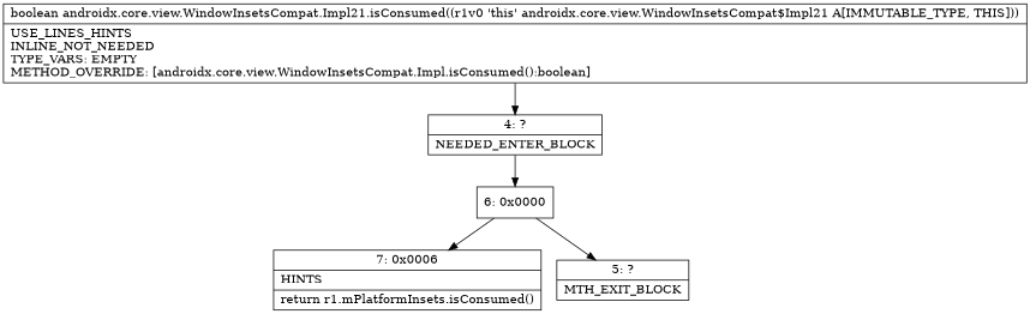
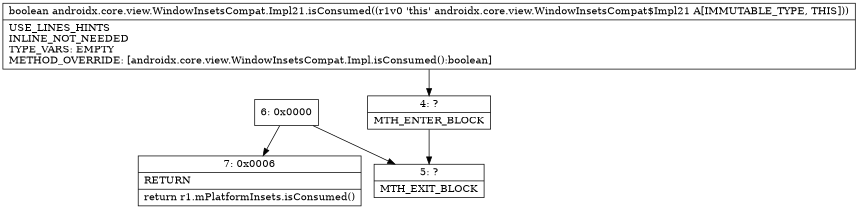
  digraph {
    node [shape=record]
-   n1 [label="{4\:\ ?|NEEDED_ENTER_BLOCK\l}"]
+   n1 [label="{4\:\ ?|MTH_ENTER_BLOCK\l}"]
    n2 [label="{6\:\ 0x0000}"]
-   n3 [label="{7\:\ 0x0006|HINTS\l|return r1.mPlatformInsets.isConsumed()\l}"]
+   n3 [label="{7\:\ 0x0006|RETURN\l|return r1.mPlatformInsets.isConsumed()\l}"]
    n4 [label="{5\:\ ?|MTH_EXIT_BLOCK\l}"]
    n5 [label="{boolean androidx.core.view.WindowInsetsCompat.Impl21.isConsumed((r1v0 'this' androidx.core.view.WindowInsetsCompat$Impl21 A[IMMUTABLE_TYPE, THIS]))  | USE_LINES_HINTS\lINLINE_NOT_NEEDED\lTYPE_VARS: EMPTY\lMETHOD_OVERRIDE: [androidx.core.view.WindowInsetsCompat.Impl.isConsumed():boolean]\l}"]
-   n1 -> n2
+   n1 -> n4
    n2 -> n3
    n2 -> n4
    n5 -> n1
  }
